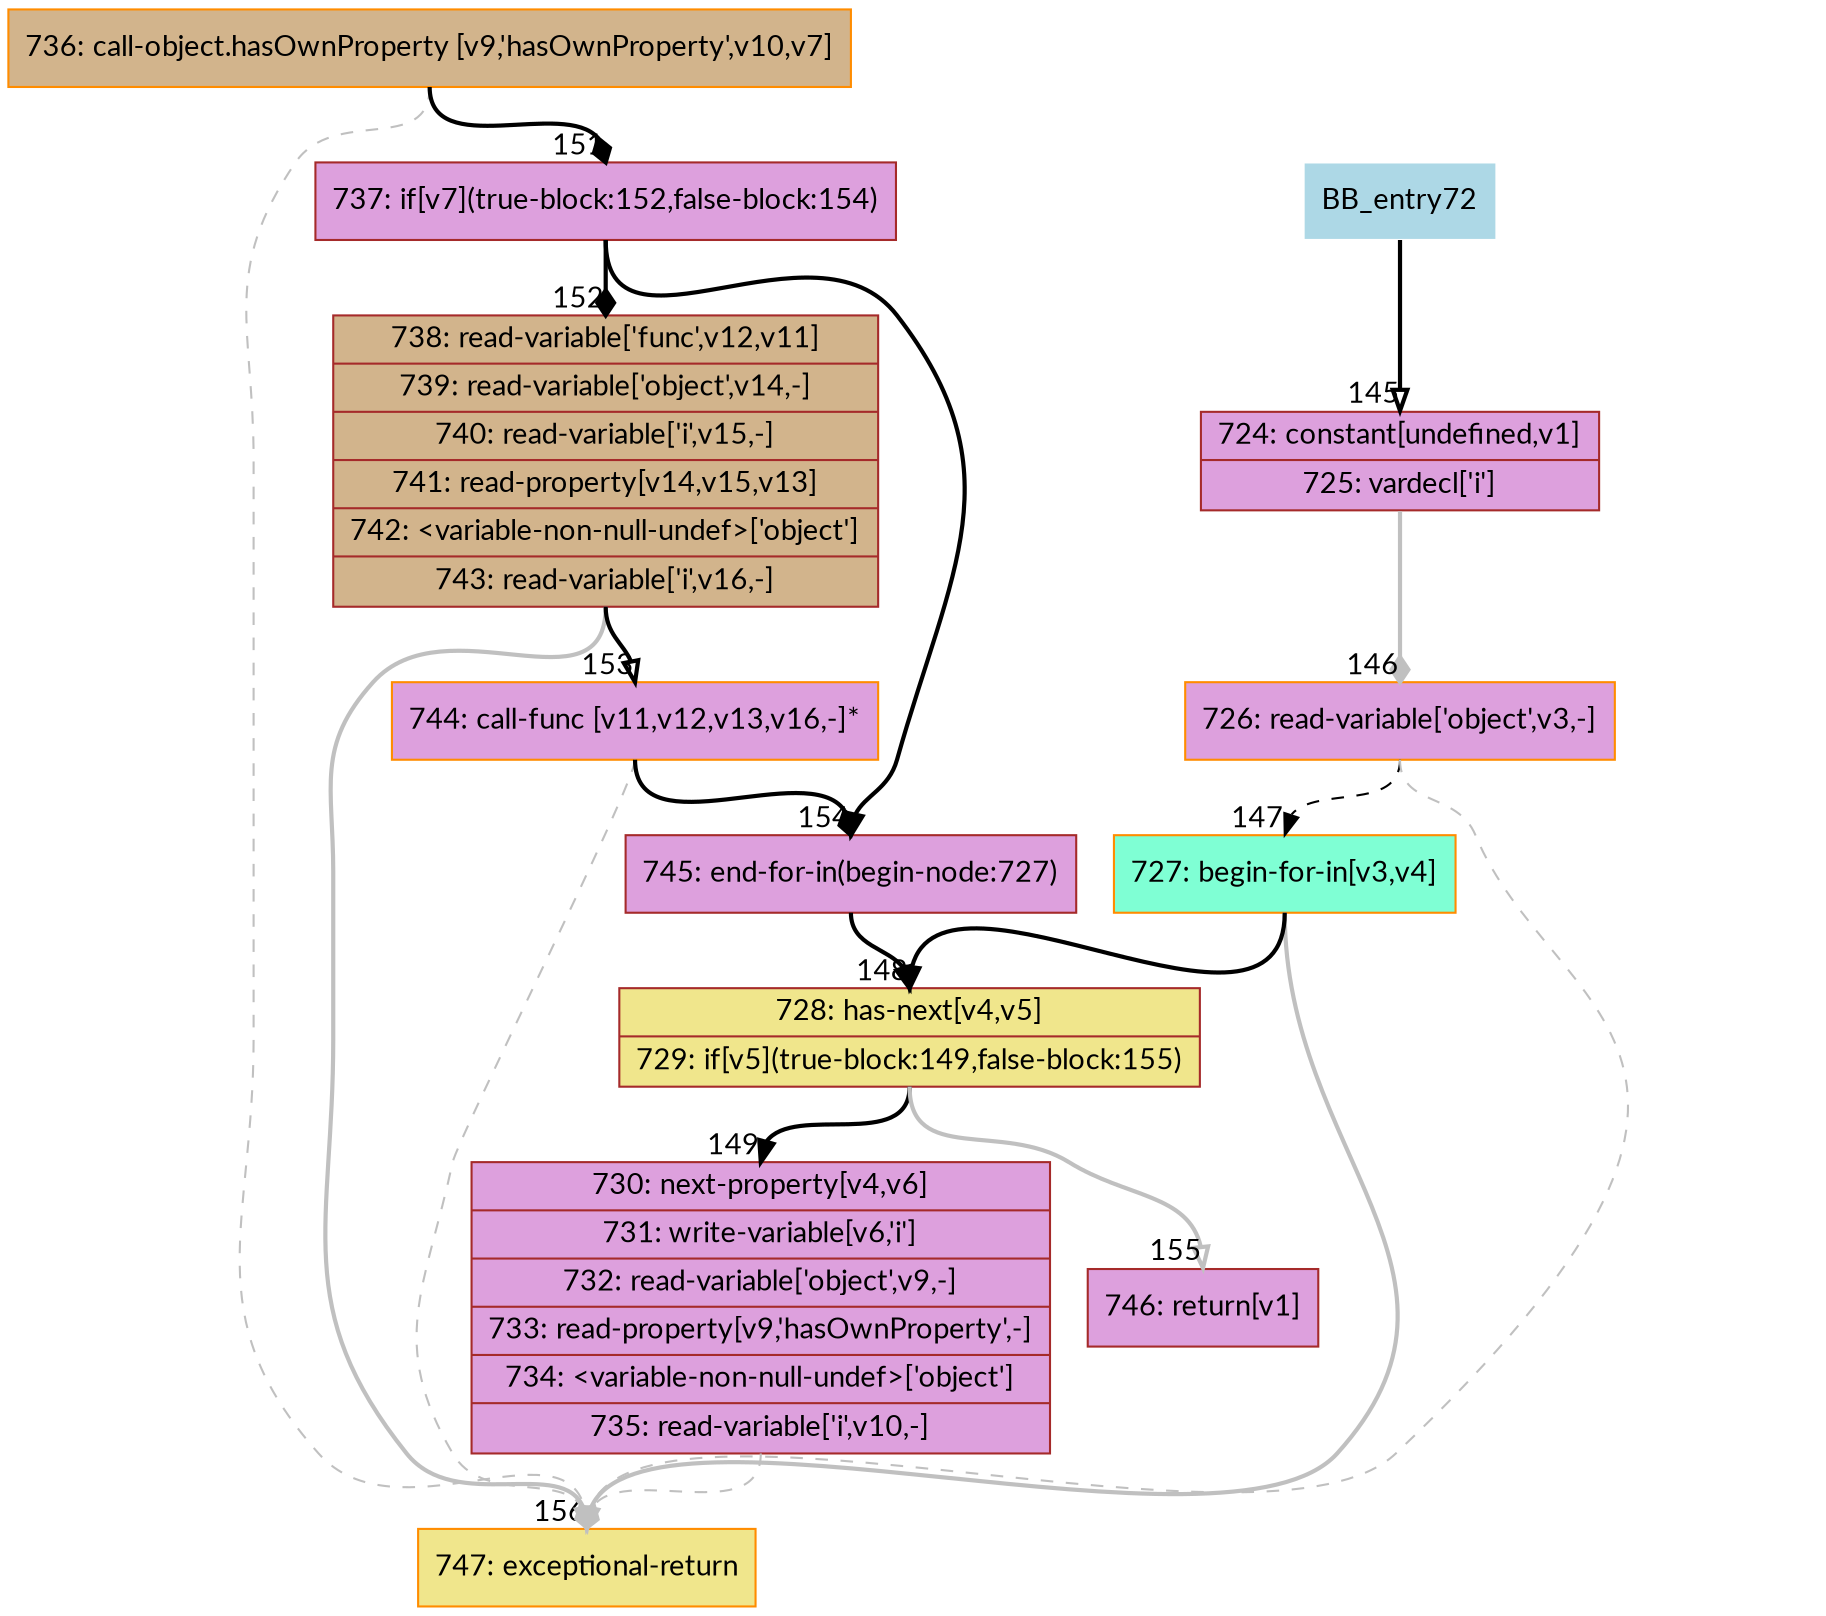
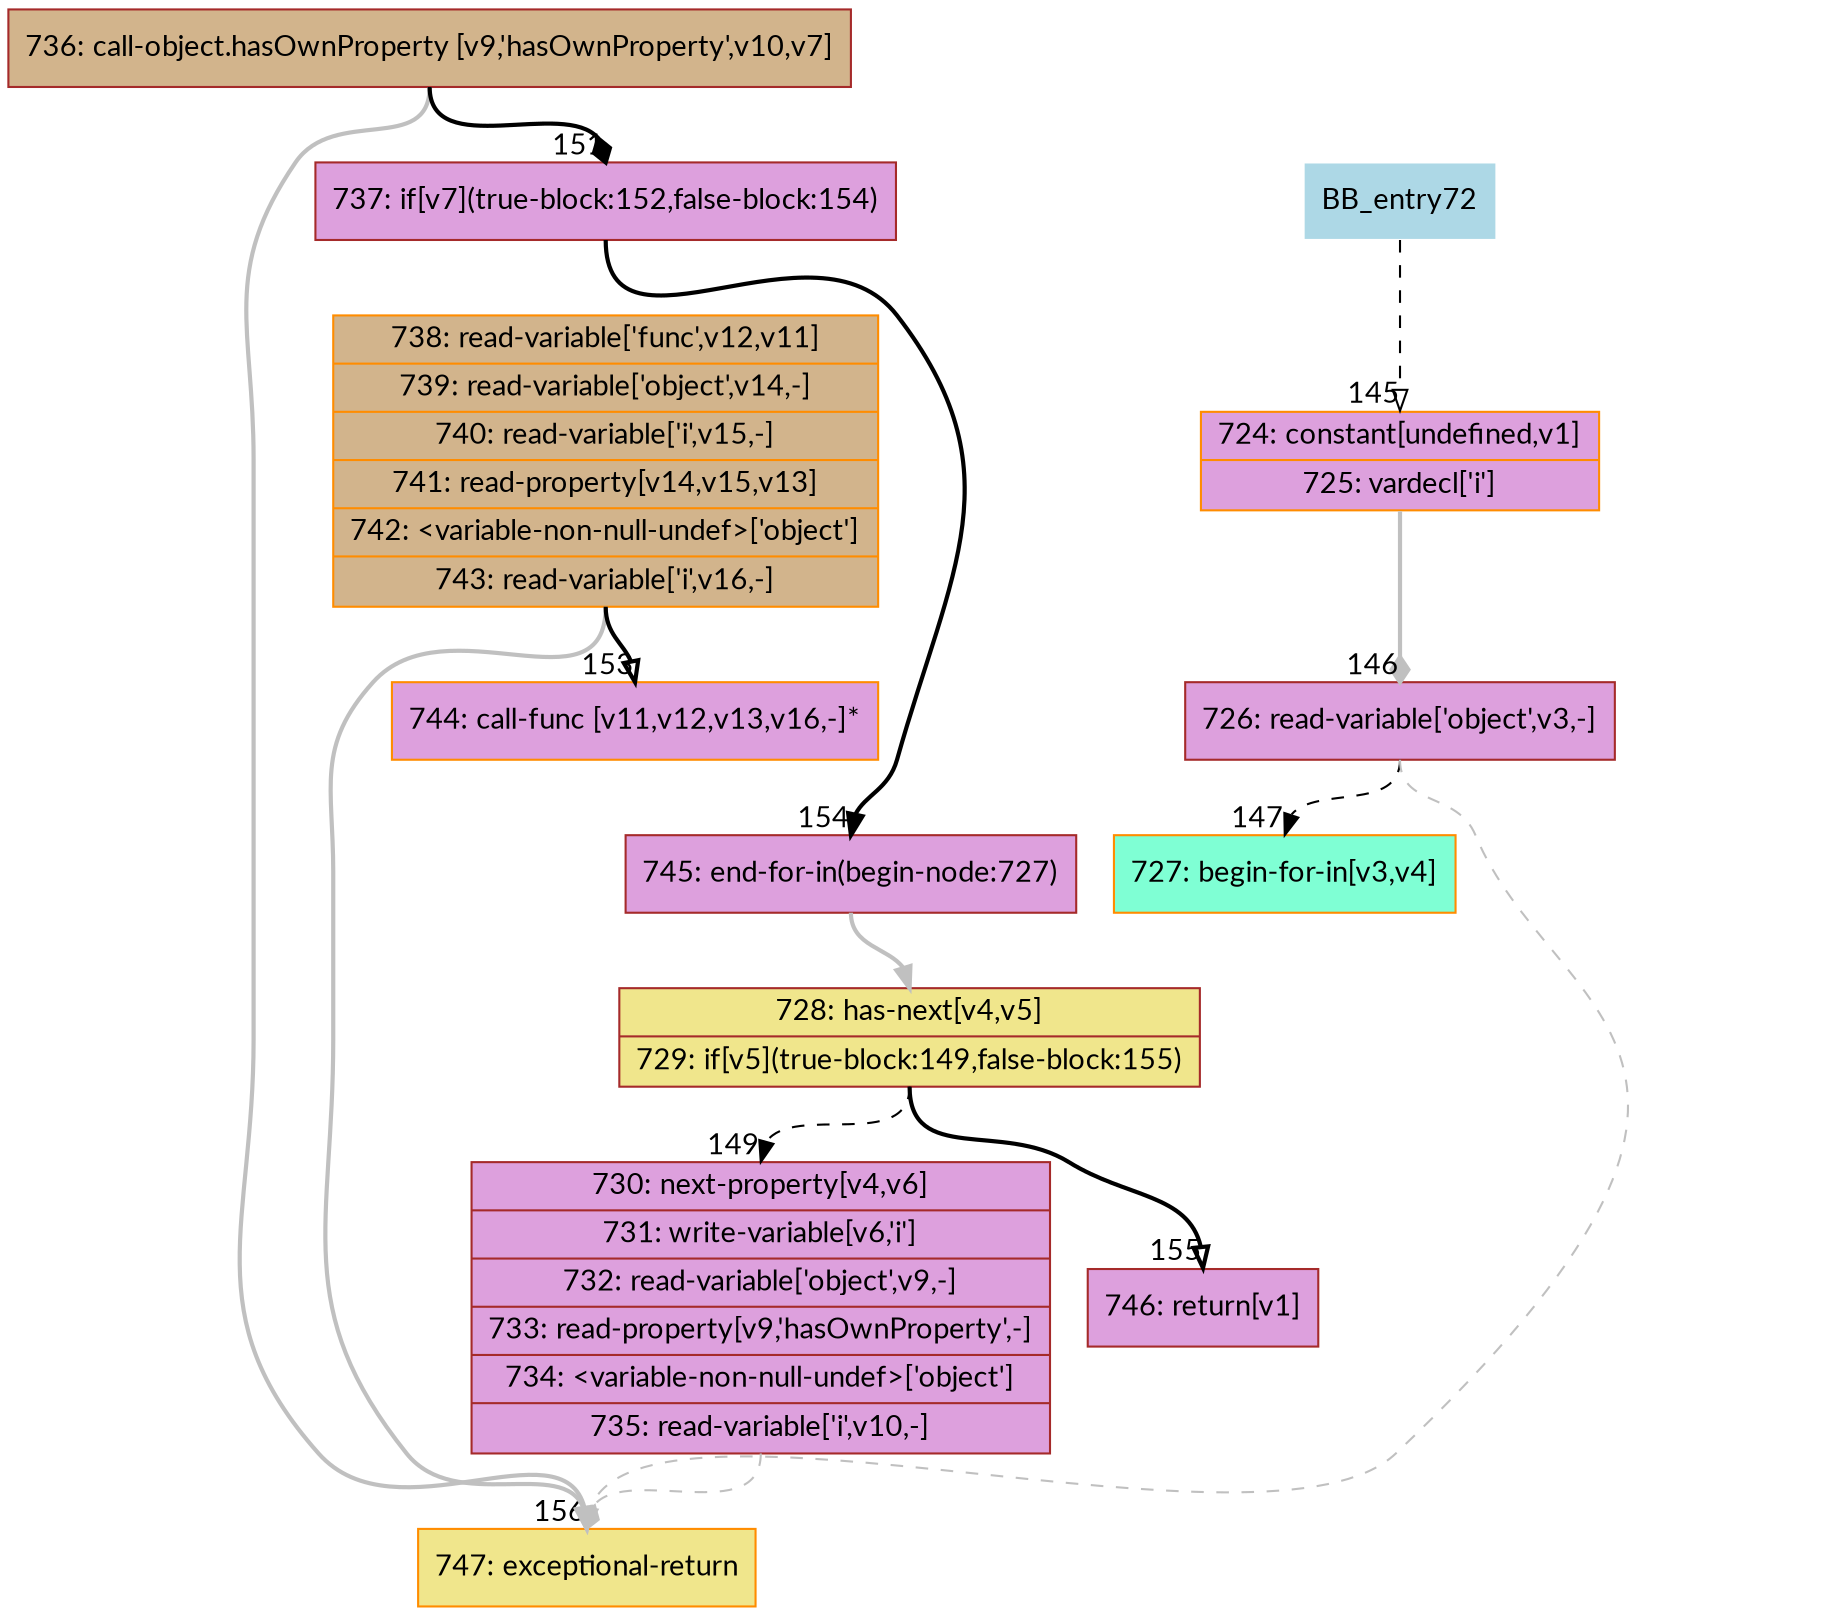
  digraph {
    fontname=Lato
    rankdir=TD
    node [color=brown fillcolor=plum fontname=Lato shape=record style=filled]
    edge [arrowhead=normal fontname=Lato headport=n style=bold tailport=s]
    n1 [color=darkorange fillcolor=lightblue label=BB_entry72 shape=none]
-   n2 [label="{724: constant[undefined,v1]|725: vardecl['i']}"]
-   n3 [color=darkorange label="{726: read-variable['object',v3,-]}"]
+   n2 [color=darkorange label="{724: constant[undefined,v1]|725: vardecl['i']}"]
+   n3 [label="{726: read-variable['object',v3,-]}"]
    n4 [color=darkorange fillcolor=aquamarine label="{727: begin-for-in[v3,v4]}"]
    n5 [color=darkorange fillcolor=khaki label="{747: exceptional-return}"]
    n6 [fillcolor=khaki label="{728: has-next[v4,v5]|729: if[v5](true-block:149,false-block:155)}"]
    n7 [label="{730: next-property[v4,v6]|731: write-variable[v6,'i']|732: read-variable['object',v9,-]|733: read-property[v9,'hasOwnProperty',-]|734: \<variable-non-null-undef\>['object']|735: read-variable['i',v10,-]}"]
    n8 [label="{746: return[v1]}"]
-   n9 [color=darkorange fillcolor=tan label="{736: call-object.hasOwnProperty [v9,'hasOwnProperty',v10,v7]}"]
+   n9 [fillcolor=tan label="{736: call-object.hasOwnProperty [v9,'hasOwnProperty',v10,v7]}"]
    n10 [label="{737: if[v7](true-block:152,false-block:154)}"]
-   n11 [fillcolor=tan label="{738: read-variable['func',v12,v11]|739: read-variable['object',v14,-]|740: read-variable['i',v15,-]|741: read-property[v14,v15,v13]|742: \<variable-non-null-undef\>['object']|743: read-variable['i',v16,-]}"]
+   n11 [color=darkorange fillcolor=tan label="{738: read-variable['func',v12,v11]|739: read-variable['object',v14,-]|740: read-variable['i',v15,-]|741: read-property[v14,v15,v13]|742: \<variable-non-null-undef\>['object']|743: read-variable['i',v16,-]}"]
    n12 [label="{745: end-for-in(begin-node:727)}"]
    n13 [color=darkorange label="{744: call-func [v11,v12,v13,v16,-]*}"]
-   n1 -> n2 [arrowhead=onormal headlabel="    145"]
+   n1 -> n2 [arrowhead=onormal headlabel="    145" style=dashed]
    n2 -> n3 [arrowhead=diamond color=gray headlabel="      146"]
    n3 -> n4 [headlabel="      147" style=dashed]
    n3 -> n5 [arrowhead=onormal color=gray headlabel="      156" style=dashed]
-   n4 -> n5 [color=gray]
-   n4 -> n6 [headlabel="      148"]
-   n6 -> n7 [headlabel="      149"]
-   n6 -> n8 [arrowhead=onormal headlabel="      155" color=gray]
+   n6 -> n7 [headlabel="      149" style=dashed]
+   n6 -> n8 [arrowhead=onormal headlabel="      155"]
    n7 -> n5 [arrowhead=diamond color=gray style=dashed]
-   n9 -> n5 [color=gray style=dashed]
+   n9 -> n5 [color=gray]
    n9 -> n10 [arrowhead=diamond headlabel="      151"]
-   n10 -> n11 [arrowhead=diamond headlabel="      152"]
    n10 -> n12 [headlabel="      154"]
    n11 -> n5 [color=gray]
    n11 -> n13 [arrowhead=onormal headlabel="      153"]
-   n12 -> n6
-   n13 -> n5 [arrowhead=diamond color=gray style=dashed]
-   n13 -> n12 [arrowhead=diamond]
+   n12 -> n6 [color=gray]
  }
